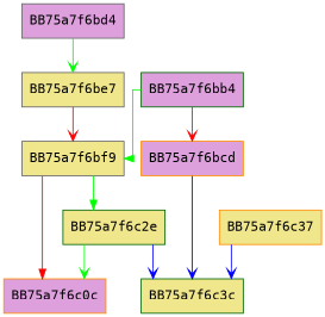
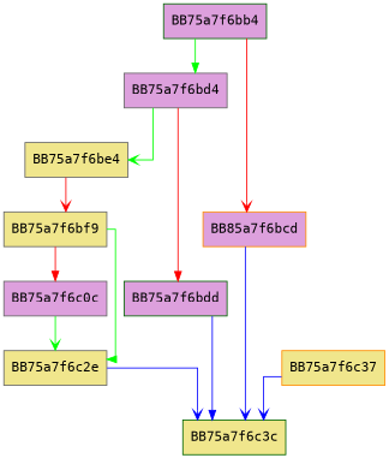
  digraph {
    fontname="DejaVu Sans Mono"
    splines=ortho
    node [color=gray40 fillcolor=plum fontname="DejaVu Sans Mono" shape=box style=filled]
    edge [arrowhead=vee color=green fontname="DejaVu Sans Mono"]
    BB75a7f6bd4
    BB75a7f6bb4 [color=darkgreen]
-   BB75a7f6bcd [color=darkorange]
-   BB75a7f6be4 [fillcolor=khaki label=BB75a7f6be7]
+   BB75a7f6bcd [color=darkorange label=BB85a7f6bcd]
+   BB75a7f6be4 [fillcolor=khaki]
+   BB75a7f6bdd [color=darkgreen]
    BB75a7f6c3c [color=darkgreen fillcolor=khaki]
    BB75a7f6bf9 [fillcolor=khaki]
    BB75a7f6c37 [color=darkorange fillcolor=khaki]
-   BB75a7f6c2e [color=darkgreen fillcolor=khaki]
-   BB75a7f6c0c [color=darkorange]
+   BB75a7f6c2e [fillcolor=khaki]
+   BB75a7f6c0c
    BB75a7f6bd4 -> BB75a7f6be4
-   BB75a7f6bb4 -> BB75a7f6bf9 [arrowhead=normal]
+   BB75a7f6bd4 -> BB75a7f6bdd [arrowhead=normal color=red]
+   BB75a7f6bb4 -> BB75a7f6bd4 [arrowhead=normal]
    BB75a7f6bb4 -> BB75a7f6bcd [color=red]
    BB75a7f6bcd -> BB75a7f6c3c [color=blue]
    BB75a7f6be4 -> BB75a7f6bf9 [color=red]
+   BB75a7f6bdd -> BB75a7f6c3c [arrowhead=normal color=blue]
    BB75a7f6bf9 -> BB75a7f6c2e [arrowhead=normal]
    BB75a7f6bf9 -> BB75a7f6c0c [arrowhead=normal color=red]
    BB75a7f6c37 -> BB75a7f6c3c [color=blue]
    BB75a7f6c2e -> BB75a7f6c3c [color=blue]
-   BB75a7f6c2e -> BB75a7f6c0c
+   BB75a7f6c0c -> BB75a7f6c2e
  }
